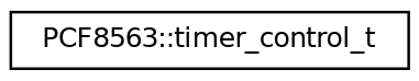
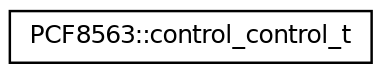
  digraph {
    rankdir=LR
-   n1 [color=black fillcolor=white fontname=Helvetica fontsize=10 height=0.2 label="PCF8563::timer_control_t" shape=record style=filled width=0.4]
+   n1 [color=black fillcolor=white fontname=Helvetica fontsize=10 height=0.2 label="PCF8563::control_control_t" shape=record style=filled width=0.4]
  }
